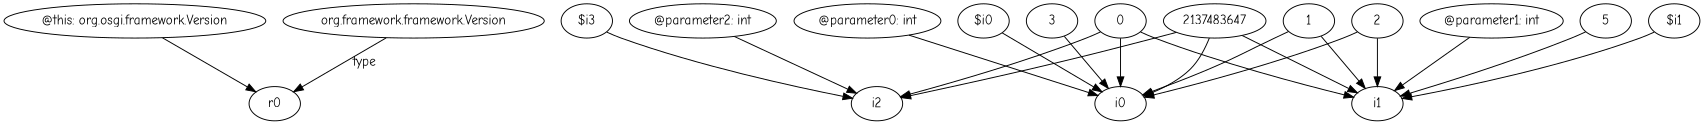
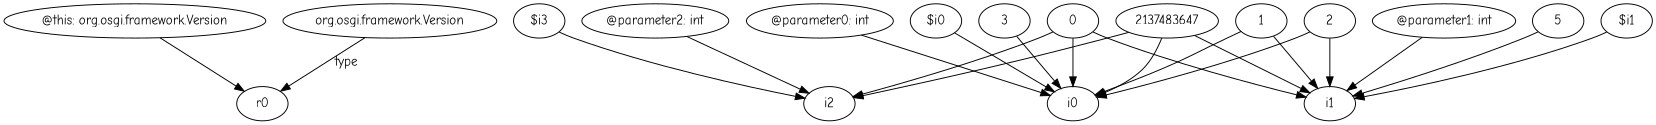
  digraph {
    fontname="Comic Neue"
    node [fontname="Comic Neue"]
    edge [fontname="Comic Neue"]
    n1 [label="@this: org.osgi.framework.Version"]
    n2 [label=r0]
    n3 [label="$i3"]
    n4 [label=i2]
    n5 [label=0]
    n6 [label=i1]
    n7 [label=i0]
    n8 [label=2137483647]
    n9 [label="$i1"]
    n10 [label="@parameter2: int"]
    n11 [label="@parameter1: int"]
    n12 [label=2]
    n13 [label=1]
-   n14 [label="org.framework.framework.Version"]
+   n14 [label="org.osgi.framework.Version"]
    n15 [label=5]
    n16 [label="@parameter0: int"]
    n17 [label="$i0"]
    n18 [label=3]
    n1 -> n2
    n3 -> n4
    n5 -> n4
    n5 -> n6
    n5 -> n7
    n8 -> n4
    n8 -> n6
    n8 -> n7
    n9 -> n6
    n10 -> n4
    n11 -> n6
    n12 -> n6
    n12 -> n7
    n13 -> n6
    n13 -> n7
    n14 -> n2 [label=type]
    n15 -> n6
    n16 -> n7
    n17 -> n7
    n18 -> n7
  }
